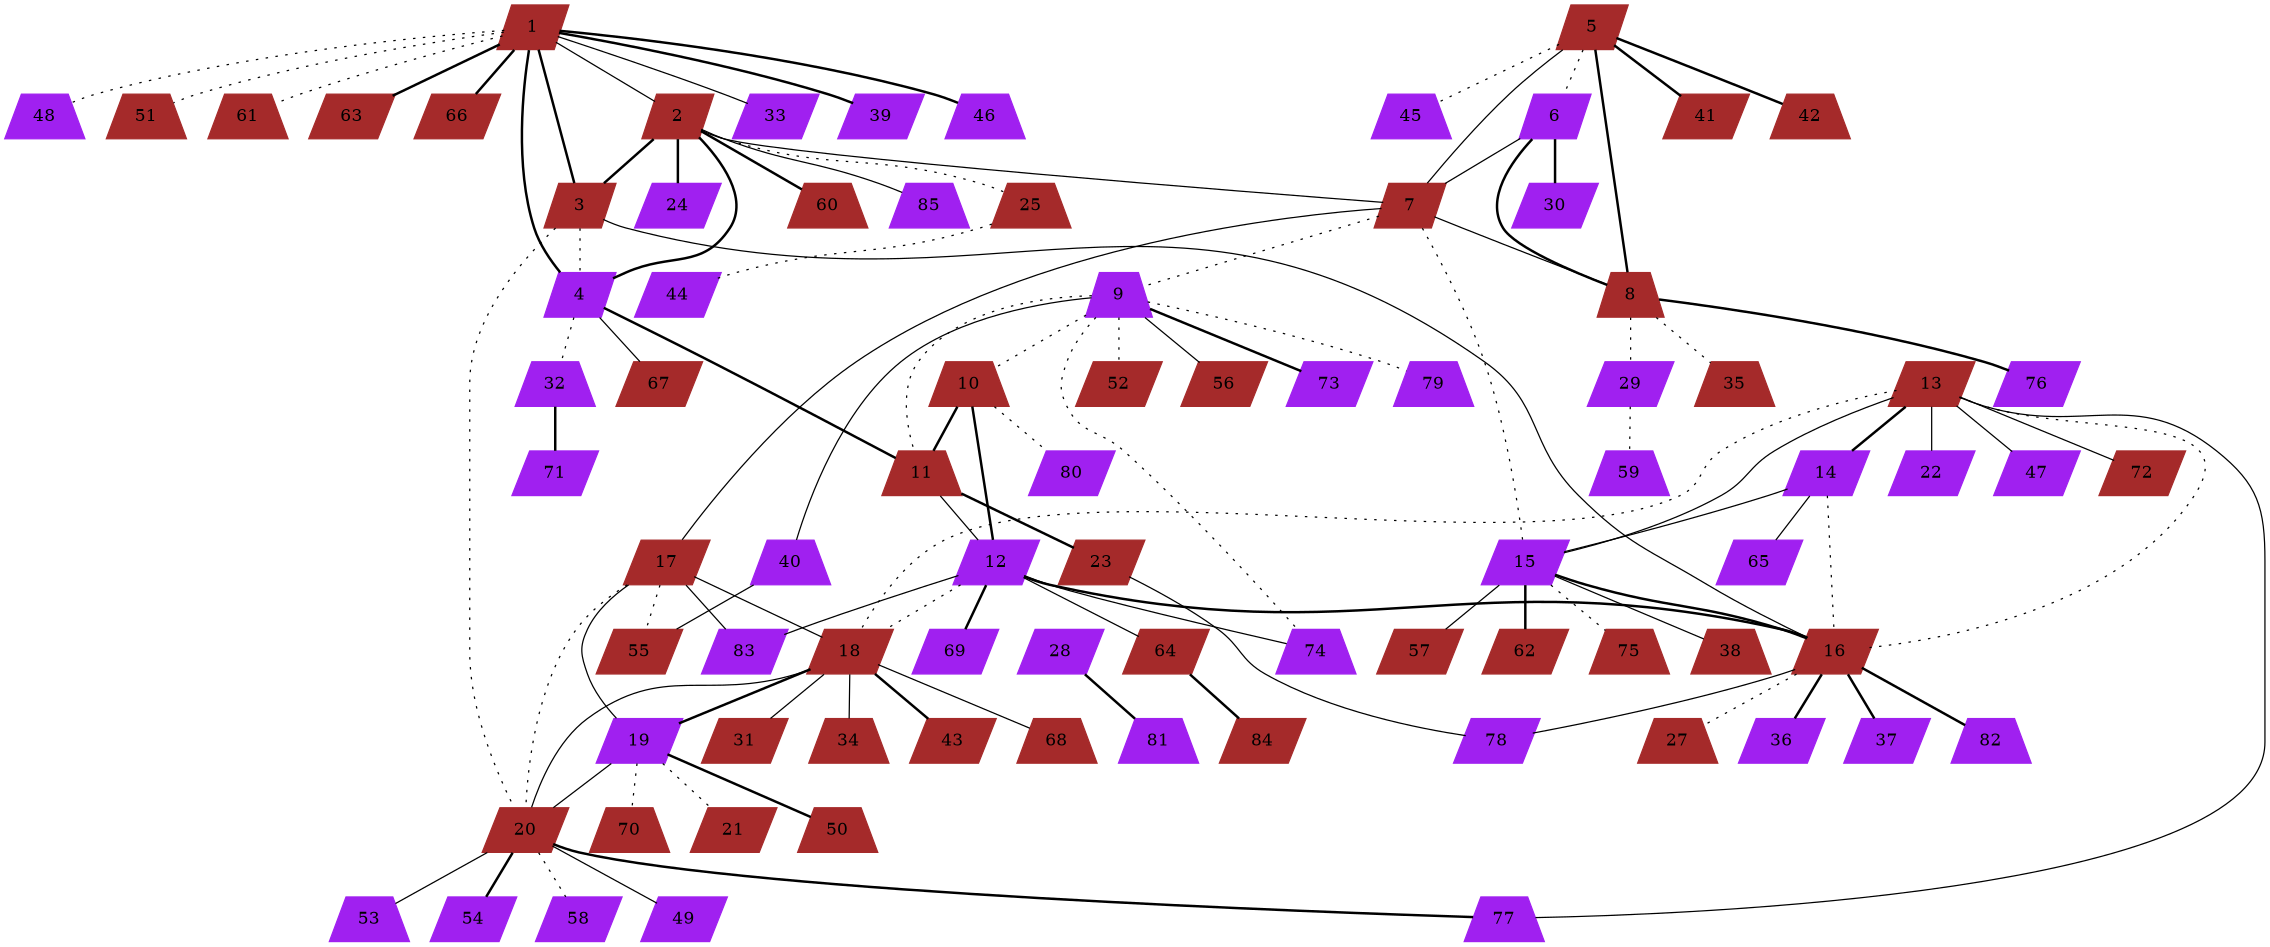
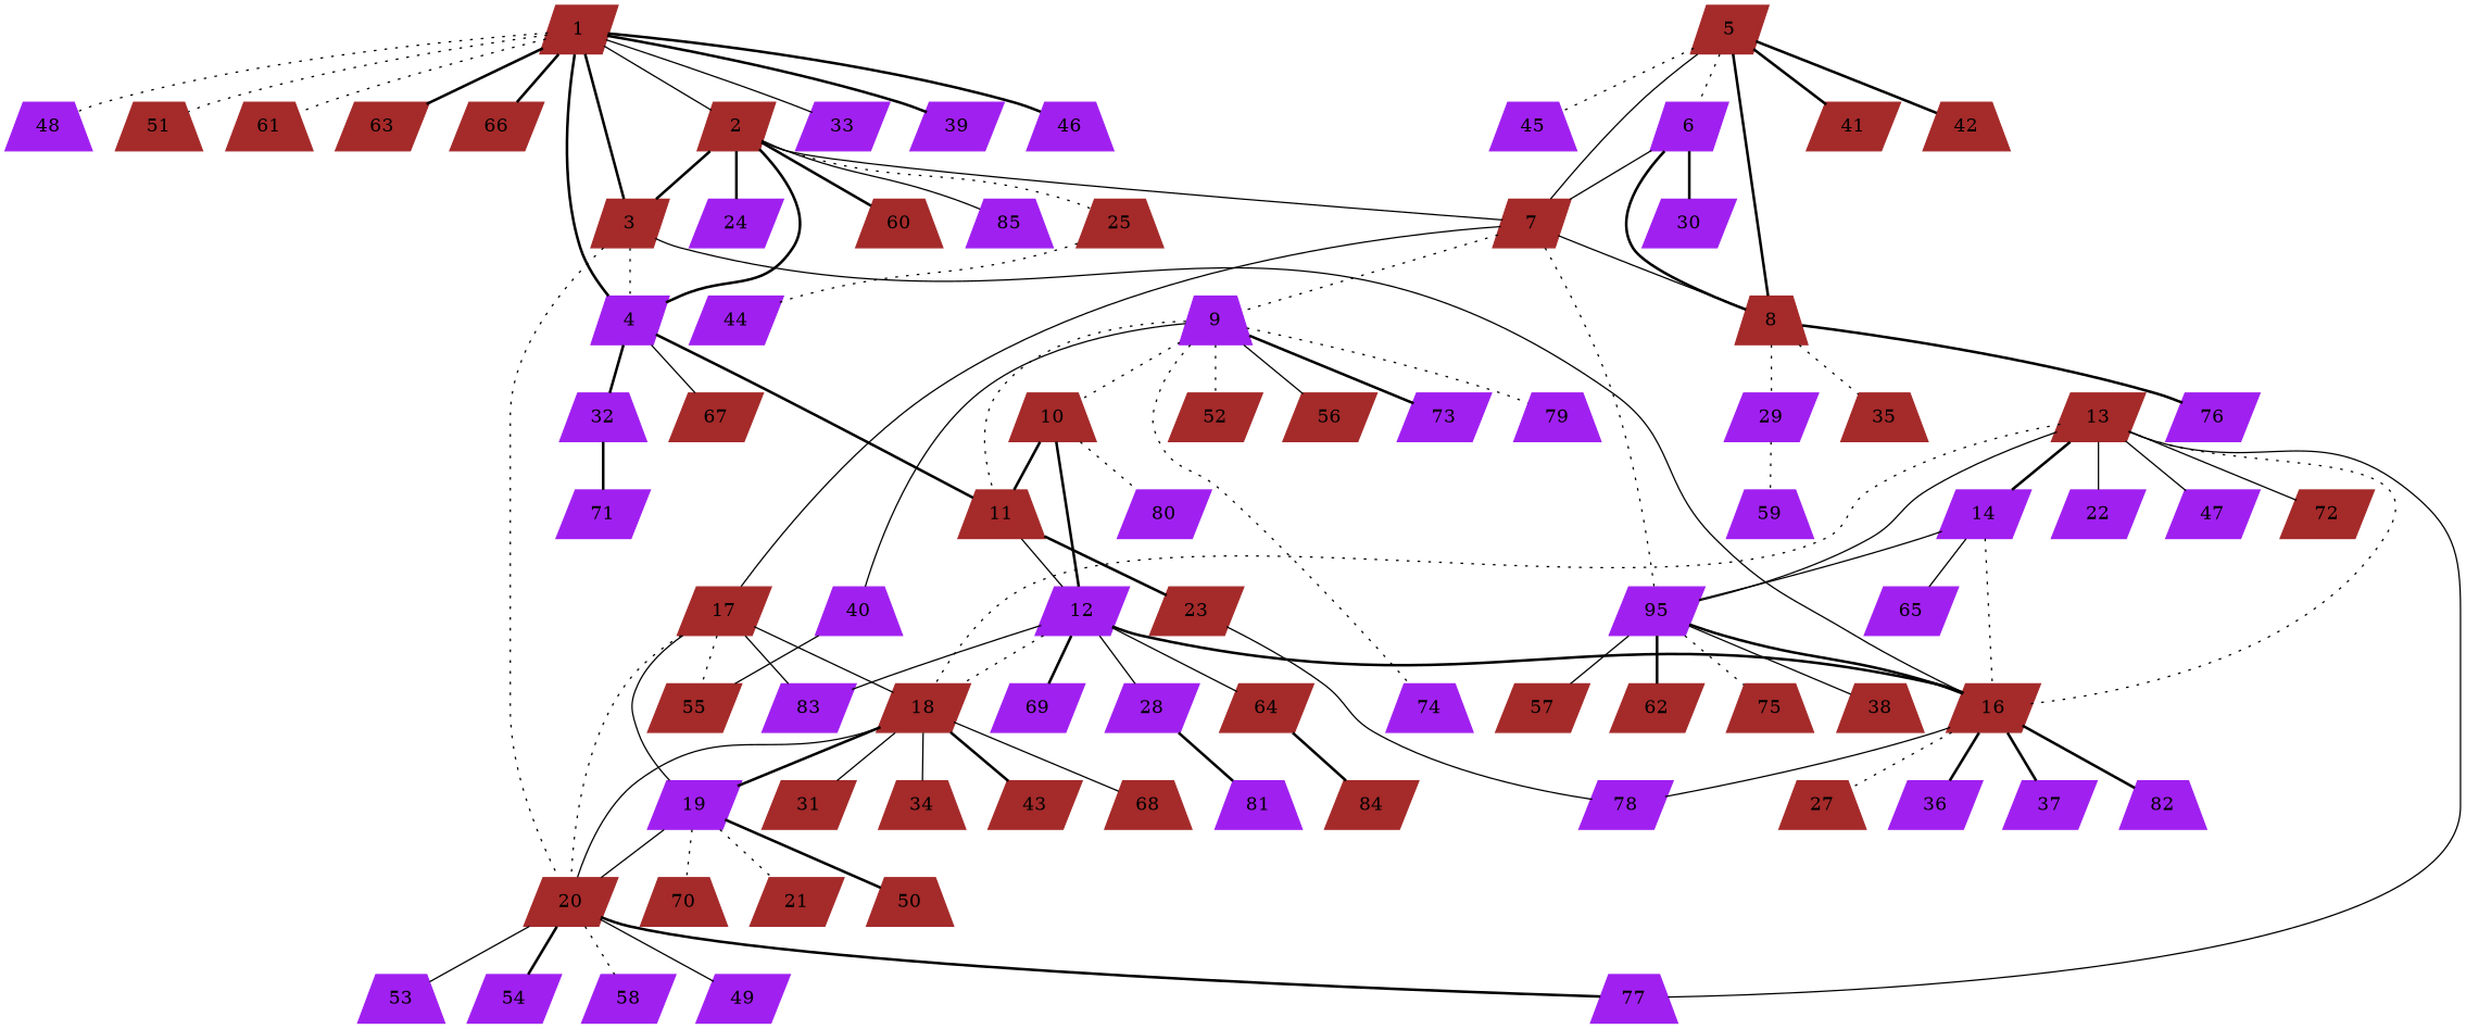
  graph {
    node [color=brown shape=parallelogram style=filled]
    edge [style=solid]
    1
    2
    3
    4 [color=purple]
    33 [color=purple]
    39 [color=purple]
    46 [color=purple shape=trapezium]
    48 [color=purple shape=trapezium]
    51 [shape=trapezium]
    61 [shape=trapezium]
    63
    66
    7
    24 [color=purple]
    25 [shape=trapezium]
    60 [shape=trapezium]
    85 [color=purple shape=trapezium]
    16
    20
    11 [shape=trapezium]
    32 [color=purple shape=trapezium]
    67
    8 [shape=trapezium]
    9 [color=purple shape=trapezium]
-   15 [color=purple]
+   15 [color=purple label=95]
    17
    44 [color=purple]
    27 [shape=trapezium]
    36 [color=purple]
    37 [color=purple]
    78 [color=purple]
    82 [color=purple shape=trapezium]
    77 [color=purple shape=trapezium]
    49 [color=purple]
    53 [color=purple shape=trapezium]
    54 [color=purple]
    58 [color=purple]
    12 [color=purple]
    23
    71 [color=purple]
    5
    6 [color=purple]
    41
    42 [shape=trapezium]
    45 [color=purple shape=trapezium]
    30 [color=purple]
    29 [color=purple]
    35 [shape=trapezium]
    76 [color=purple]
    10 [shape=trapezium]
    40 [color=purple shape=trapezium]
    52
    56
    73 [color=purple]
    74 [color=purple shape=trapezium]
    79 [color=purple shape=trapezium]
    38 [shape=trapezium]
    57
    62
    75 [shape=trapezium]
    18
    83 [color=purple]
    19 [color=purple]
    55
    59 [color=purple shape=trapezium]
    80 [color=purple]
    28 [color=purple]
    64
    69 [color=purple]
    31
    34 [shape=trapezium]
    43
    68 [shape=trapezium]
    81 [color=purple shape=trapezium]
    84
    13
    14 [color=purple]
    22 [color=purple]
    47 [color=purple]
    72
    65 [color=purple]
    21
    50 [shape=trapezium]
    70 [shape=trapezium]
    1 -- 2
    1 -- 3 [style=bold]
    1 -- 4 [style=bold]
    1 -- 33
    1 -- 39 [style=bold]
    1 -- 46 [style=bold]
    1 -- 48 [style=dotted]
    1 -- 51 [style=dotted]
    1 -- 61 [style=dotted]
    1 -- 63 [style=bold]
    1 -- 66 [style=bold]
    2 -- 3 [style=bold]
    2 -- 4 [style=bold]
    2 -- 7
    2 -- 24 [style=bold]
    2 -- 25 [style=dotted]
    2 -- 60 [style=bold]
    2 -- 85
    3 -- 4 [style=dotted]
    3 -- 16
    3 -- 20 [style=dotted]
    4 -- 11 [style=bold]
-   4 -- 32 [style=dotted]
+   4 -- 32 [style=bold]
    4 -- 67
    7 -- 8
    7 -- 9 [style=dotted]
    7 -- 15 [style=dotted]
    7 -- 17
    25 -- 44 [style=dotted]
    16 -- 27 [style=dotted]
    16 -- 36 [style=bold]
    16 -- 37 [style=bold]
    16 -- 78
    16 -- 82 [style=bold]
    20 -- 77 [style=bold]
    20 -- 49
    20 -- 53
    20 -- 54 [style=bold]
    20 -- 58 [style=dotted]
    11 -- 12
    11 -- 23 [style=bold]
    32 -- 71 [style=bold]
    8 -- 29 [style=dotted]
    8 -- 35 [style=dotted]
    8 -- 76 [style=bold]
    9 -- 11 [style=dotted]
    9 -- 10 [style=dotted]
    9 -- 40
    9 -- 52 [style=dotted]
    9 -- 56
    9 -- 73 [style=bold]
    9 -- 74 [style=dotted]
    9 -- 79 [style=dotted]
    15 -- 16 [style=bold]
    15 -- 38
    15 -- 57
    15 -- 62 [style=bold]
    15 -- 75 [style=dotted]
    17 -- 20 [style=dotted]
    17 -- 18
    17 -- 83
    17 -- 19
    17 -- 55 [style=dotted]
    12 -- 16 [style=bold]
    12 -- 18 [style=dotted]
    12 -- 83
-   12 -- 74
+   12 -- 28
    12 -- 64
    12 -- 69 [style=bold]
    23 -- 78
    5 -- 7
    5 -- 8 [style=bold]
    5 -- 6 [style=dotted]
    5 -- 41 [style=bold]
    5 -- 42 [style=bold]
    5 -- 45 [style=dotted]
    6 -- 7
    6 -- 8 [style=bold]
    6 -- 30 [style=bold]
    29 -- 59 [style=dotted]
    10 -- 11 [style=bold]
    10 -- 12 [style=bold]
    10 -- 80 [style=dotted]
    40 -- 55
    18 -- 20
    18 -- 19 [style=bold]
    18 -- 31
    18 -- 34
    18 -- 43 [style=bold]
    18 -- 68
    19 -- 20
    19 -- 21 [style=dotted]
    19 -- 50 [style=bold]
    19 -- 70 [style=dotted]
    28 -- 81 [style=bold]
    64 -- 84 [style=bold]
    13 -- 16 [style=dotted]
    13 -- 15
    13 -- 77
    13 -- 18 [style=dotted]
    13 -- 14 [style=bold]
    13 -- 22
    13 -- 47
    13 -- 72
    14 -- 16 [style=dotted]
    14 -- 15
    14 -- 65
  }
